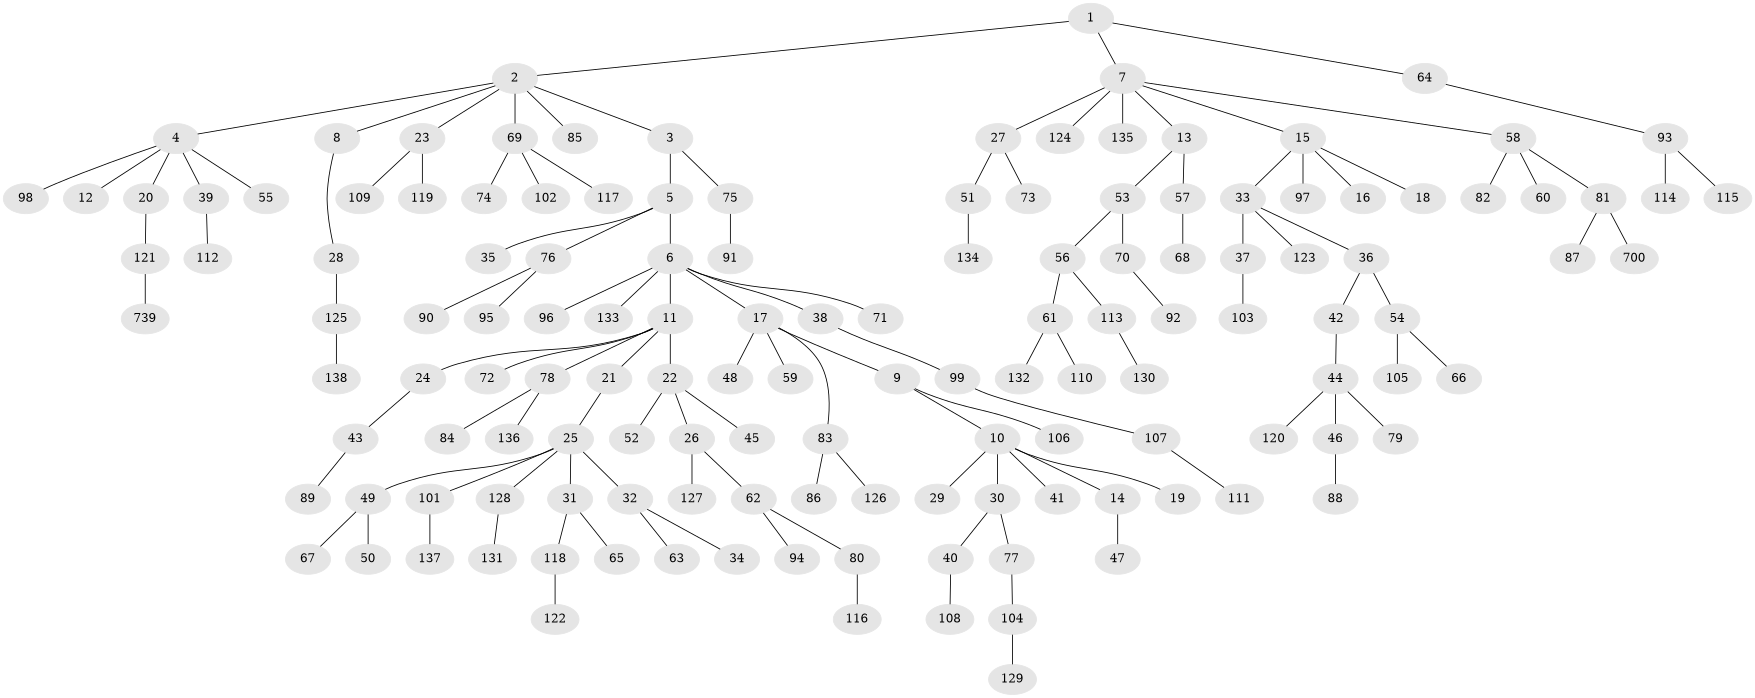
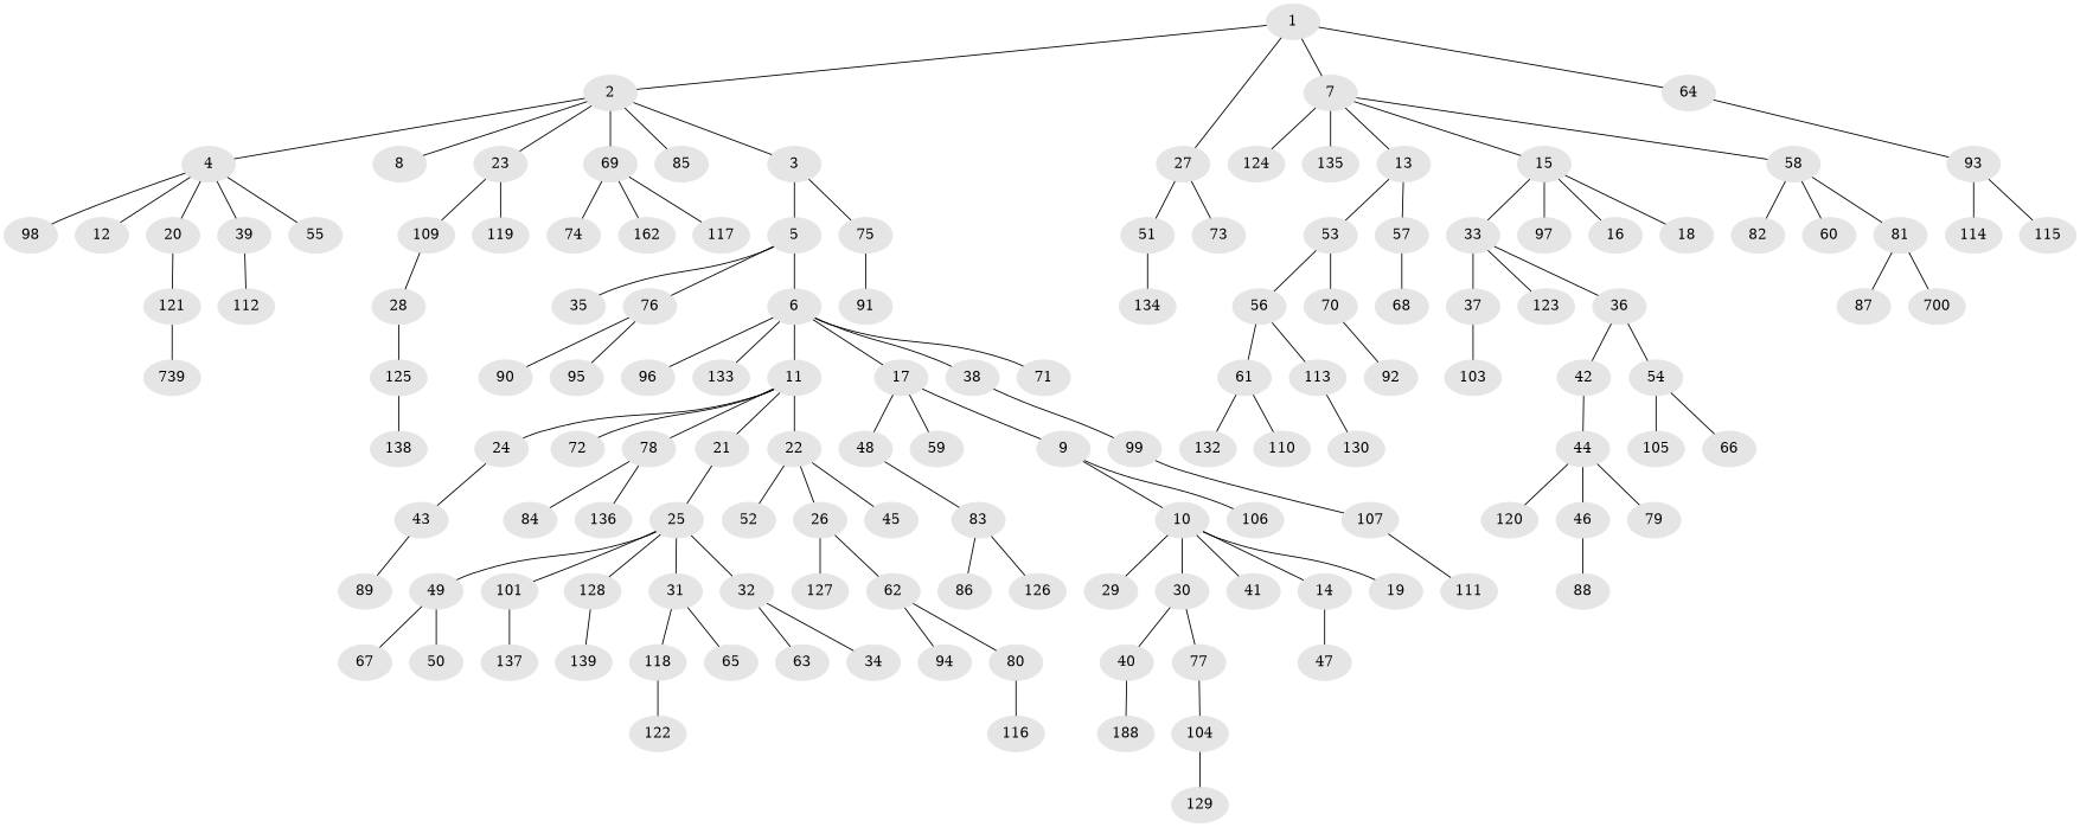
  graph {
    node [color=gray90 style=filled]
    1
    2
    7
    64
    3
    4
    8
    23
    69
    85
    13
    15
    27
    58
    124
    135
    93
    5
    75
    12
    20
    39
    55
    98
    28
    109
    119
    74
-   102
+   102 [label=162]
    117
    6
    35
    76
    91
    121
    112
    11
    17
    38
    71
    96
    133
    90
    95
    9
    10
    106
    21
    22
    24
    72
    78
    48
    59
    99
    53
    57
    16
    18
    33
    97
    51
    73
    60
    81
    82
    125
    14
    19
    29
    30
    41
    47
    40
    77
    25
    26
    45
    52
    43
    84
    136
    56
    70
    68
    36
    37
    123
    83
    n90 [label=739]
    31
    32
    49
    101
    128
    62
    127
    89
    65
    118
    34
    63
    50
    67
    137
-   131
+   131 [label=139]
    80
    94
    134
    138
-   108
+   108 [label=188]
    104
    122
    42
    54
    103
    44
    66
    105
    107
    46
    79
    120
    88
    86
    126
    61
    113
    92
    110
    132
    130
    87
    n134 [label=700]
    116
    114
    115
    129
    111
    1 -- 2
    1 -- 7
    1 -- 64
    2 -- 3
    2 -- 4
    2 -- 8
    2 -- 23
    2 -- 69
    2 -- 85
    7 -- 13
    7 -- 15
-   7 -- 27
+   1 -- 27
    7 -- 58
    7 -- 124
    7 -- 135
    64 -- 93
    3 -- 5
    3 -- 75
    4 -- 12
    4 -- 20
    4 -- 39
    4 -- 55
    4 -- 98
-   8 -- 28
+   109 -- 28
    23 -- 109
    23 -- 119
    69 -- 74
    69 -- 102
    69 -- 117
    13 -- 53
    13 -- 57
    15 -- 16
    15 -- 18
    15 -- 33
    15 -- 97
    27 -- 51
    27 -- 73
    58 -- 60
    58 -- 81
    58 -- 82
    93 -- 114
    93 -- 115
    5 -- 6
    5 -- 35
    5 -- 76
    75 -- 91
    20 -- 121
    39 -- 112
    28 -- 125
    6 -- 11
    6 -- 17
    6 -- 38
    6 -- 71
    6 -- 96
    6 -- 133
    76 -- 90
    76 -- 95
    121 -- n90
    11 -- 21
    11 -- 22
    11 -- 24
    11 -- 72
    11 -- 78
    17 -- 9
    17 -- 48
    17 -- 59
    38 -- 99
    9 -- 10
    9 -- 106
    10 -- 14
    10 -- 19
    10 -- 29
    10 -- 30
    10 -- 41
    21 -- 25
    22 -- 26
    22 -- 45
    22 -- 52
    24 -- 43
    78 -- 84
    78 -- 136
-   17 -- 83
+   48 -- 83
    99 -- 107
    53 -- 56
    53 -- 70
    57 -- 68
    33 -- 36
    33 -- 37
    33 -- 123
    51 -- 134
    81 -- 87
    81 -- n134
    125 -- 138
    14 -- 47
    30 -- 40
    30 -- 77
    40 -- 108
    77 -- 104
    25 -- 31
    25 -- 32
    25 -- 49
    25 -- 101
    25 -- 128
    26 -- 62
    26 -- 127
    43 -- 89
    56 -- 61
    56 -- 113
    70 -- 92
    36 -- 42
    36 -- 54
    37 -- 103
    83 -- 86
    83 -- 126
    31 -- 65
    31 -- 118
    32 -- 34
    32 -- 63
    49 -- 50
    49 -- 67
    101 -- 137
    128 -- 131
    62 -- 80
    62 -- 94
    118 -- 122
    80 -- 116
    104 -- 129
    42 -- 44
    54 -- 66
    54 -- 105
    44 -- 46
    44 -- 79
    44 -- 120
    107 -- 111
    46 -- 88
    61 -- 110
    61 -- 132
    113 -- 130
  }
